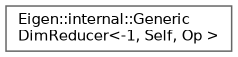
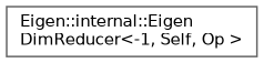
  digraph {
    rankdir=LR
-   n1 [color=grey40 fillcolor=white fontname=Helvetica fontsize=10 height=0.2 label="Eigen::internal::Generic\lDimReducer\<-1, Self, Op \>" shape=box style=filled width=0.4]
+   n1 [color=grey40 fillcolor=white fontname=Helvetica fontsize=10 height=0.2 label="Eigen::internal::Eigen\lDimReducer\<-1, Self, Op \>" shape=box style=filled width=0.4]
  }
